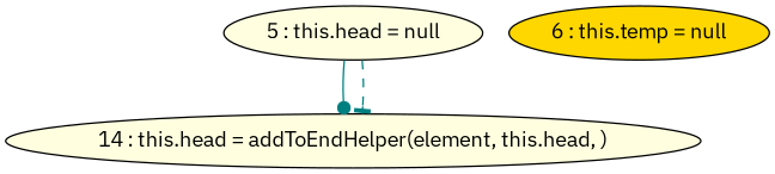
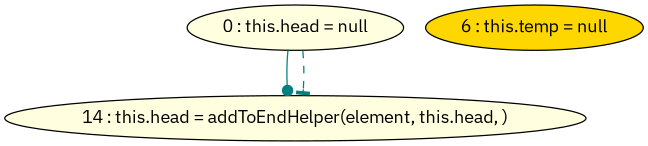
  digraph {
    fontname="IBM Plex Sans"
    node [style=filled fillcolor=lightyellow fontname="IBM Plex Sans"]
    edge [color=teal fontname="IBM Plex Sans"]
-   "5 : this.head = null"
+   "5 : this.head = null" [label="0 : this.head = null"]
    "14 : this.head = addToEndHelper(element, this.head, )"
    "6 : this.temp = null" [fillcolor=gold]
    "5 : this.head = null" -> "14 : this.head = addToEndHelper(element, this.head, )" [arrowhead=dot]
    "5 : this.head = null" -> "14 : this.head = addToEndHelper(element, this.head, )" [style=dashed arrowhead=tee]
  }
